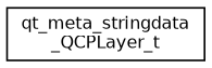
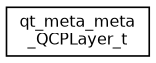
  digraph {
    rankdir=LR
-   n1 [color=black fillcolor=white fontname=Helvetica fontsize=10 height=0.2 label="qt_meta_stringdata\l_QCPLayer_t" shape=record style=filled width=0.4]
+   n1 [color=black fillcolor=white fontname=Helvetica fontsize=10 height=0.2 label="qt_meta_meta\l_QCPLayer_t" shape=record style=filled width=0.4]
  }
